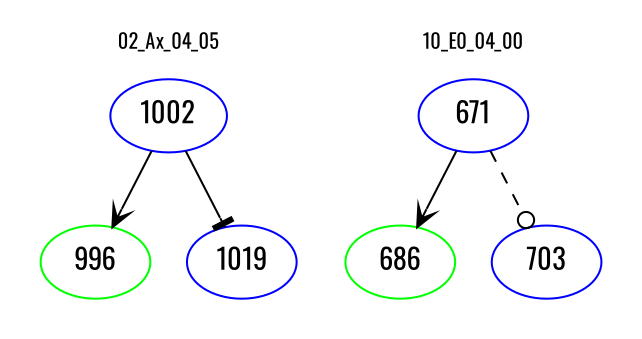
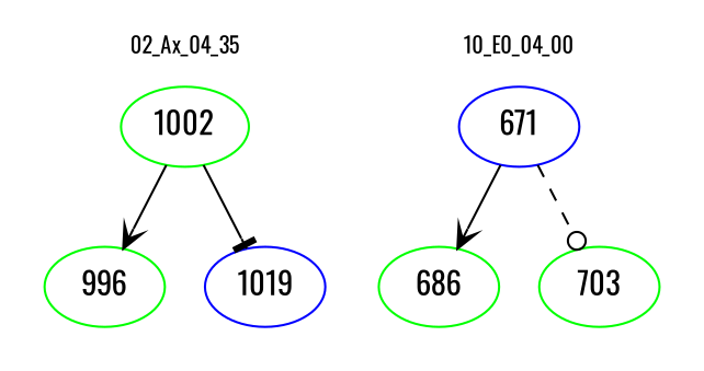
  digraph {
    fontname=Oswald
    node [color=blue fontname=Oswald]
    edge [arrowhead=vee color=black fontname=Oswald style=solid]
-   n1 [label=1002]
+   n1 [color=green label=1002]
    n2 [color=green label=996]
    n3 [label=1019]
    n4 [label=671]
    n5 [color=green label=686]
-   n6 [label=703]
+   n6 [color=green label=703]
    subgraph cluster_1 {
      color=white
      fontsize=10
-     label="02_Ax_04_05"
+     label="02_Ax_04_35"
      n1
      n2
      n3
    }
    subgraph cluster_2 {
      color=white
      fontsize=10
      label="10_E0_04_00"
      n4
      n5
      n6
    }
    n1 -> n2
    n1 -> n3 [arrowhead=tee]
    n4 -> n5
    n4 -> n6 [arrowhead=odot style=dashed]
  }
